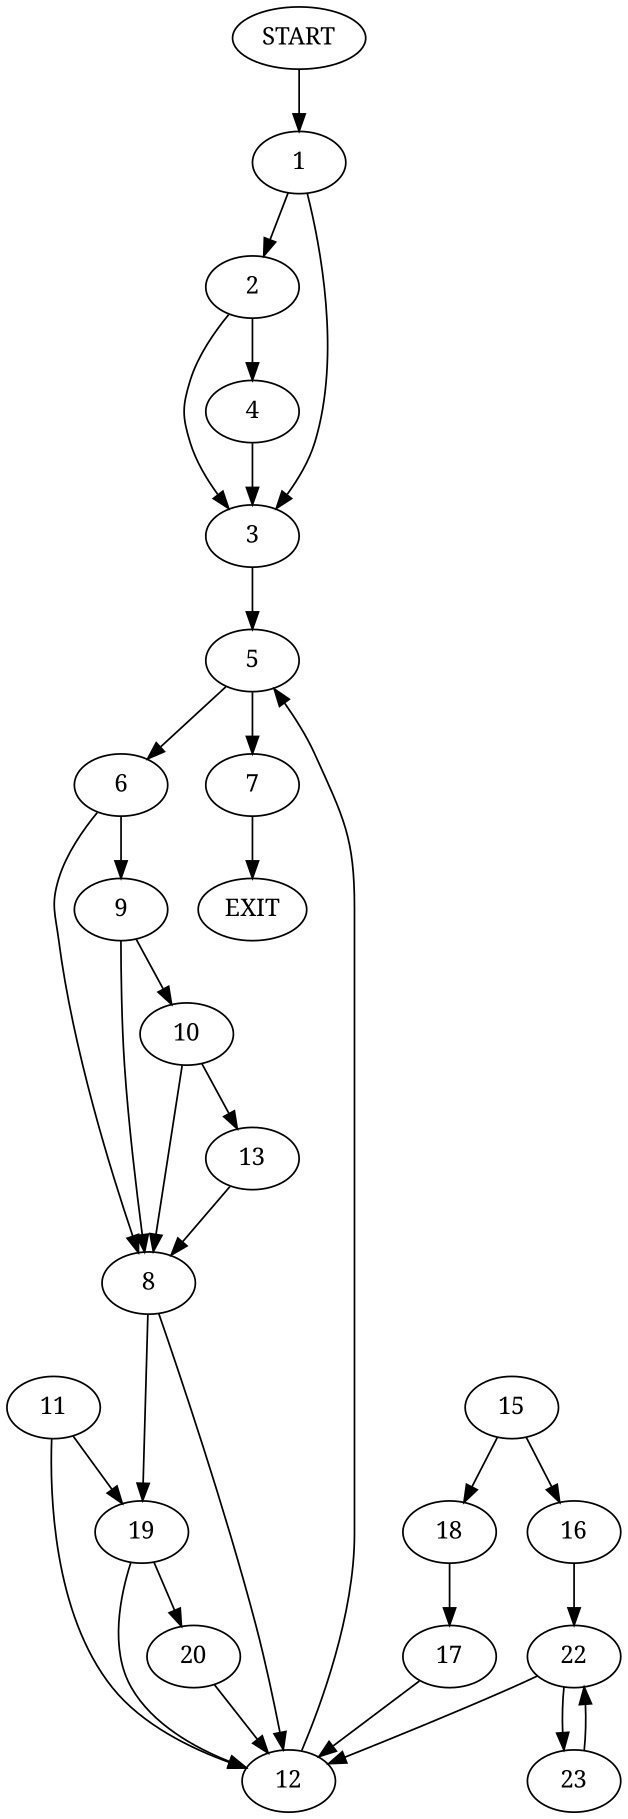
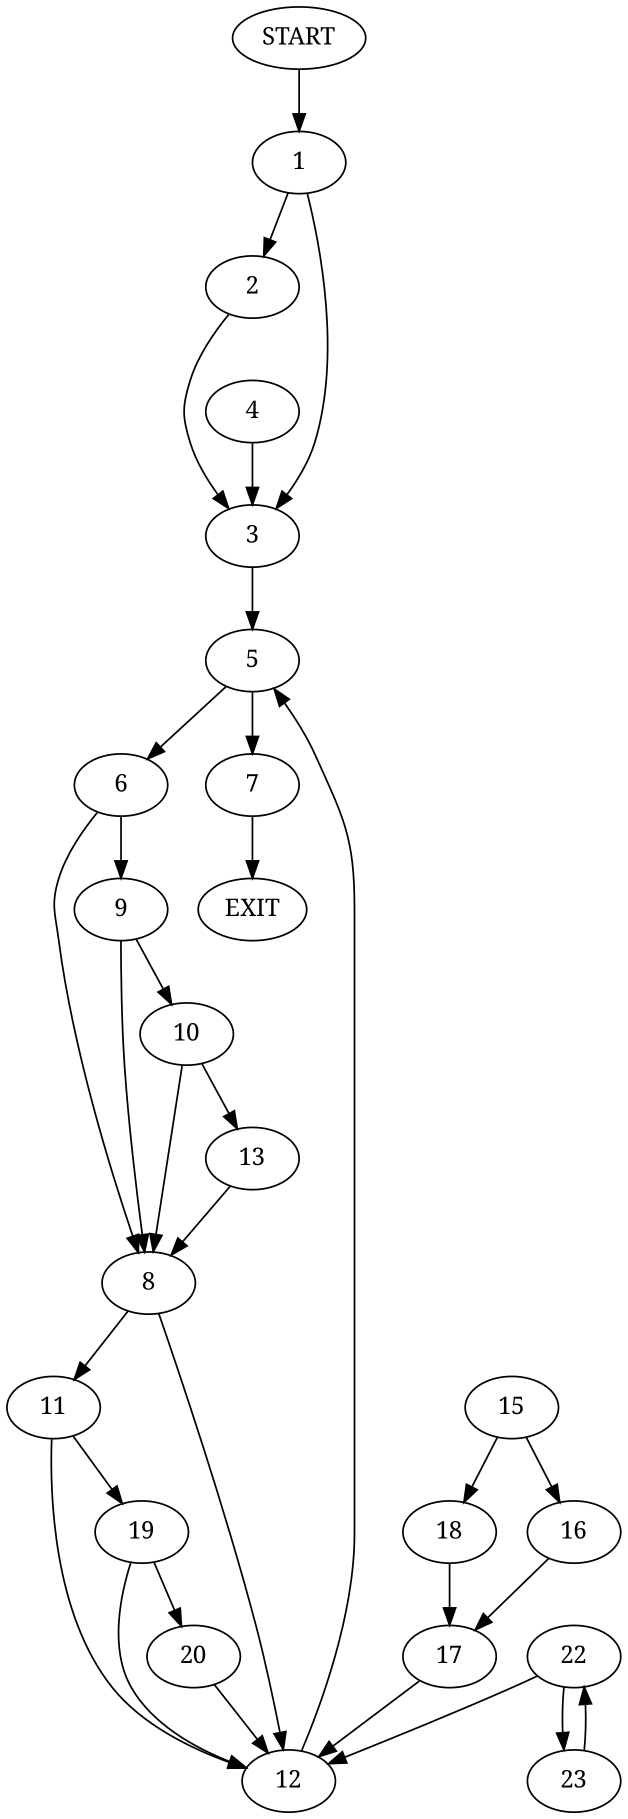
  digraph {
    fontname="Noto Serif"
    node [fontname="Noto Serif"]
    edge [fontname="Noto Serif"]
    n1 [label=START]
    1
    2
    3
    n5 [label=EXIT]
    4
    5
    6
    7
    8
    9
    11
    12
    10
    19
    13
    20
    15
    16
    18
    17
    22
    23
    n1 -> 1
    1 -> 2
    1 -> 3
    2 -> 3
-   2 -> 4
    3 -> 5
    4 -> 3
    5 -> 6
    5 -> 7
    6 -> 8
    6 -> 9
    7 -> n5
-   8 -> 19
+   8 -> 11
    8 -> 12
    9 -> 8
    9 -> 10
    11 -> 12
    11 -> 19
    12 -> 5
    10 -> 8
    10 -> 13
    19 -> 12
    19 -> 20
    13 -> 8
    20 -> 12
    15 -> 16
    15 -> 18
-   16 -> 22
+   16 -> 17
    18 -> 17
    17 -> 12
    22 -> 12
    22 -> 23
    23 -> 22
  }
